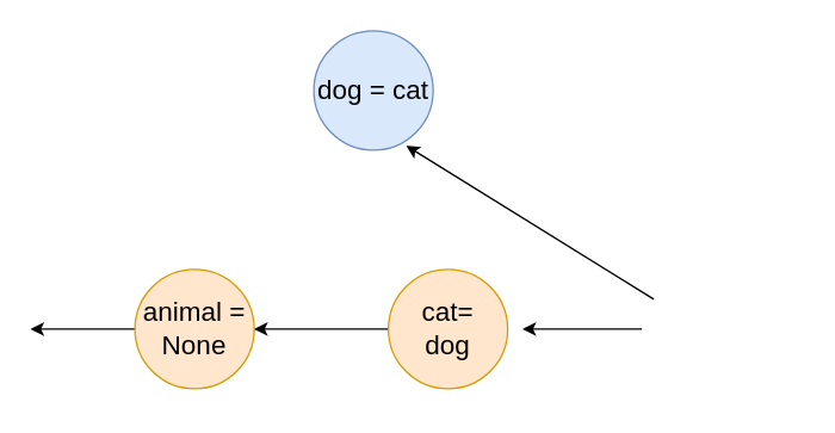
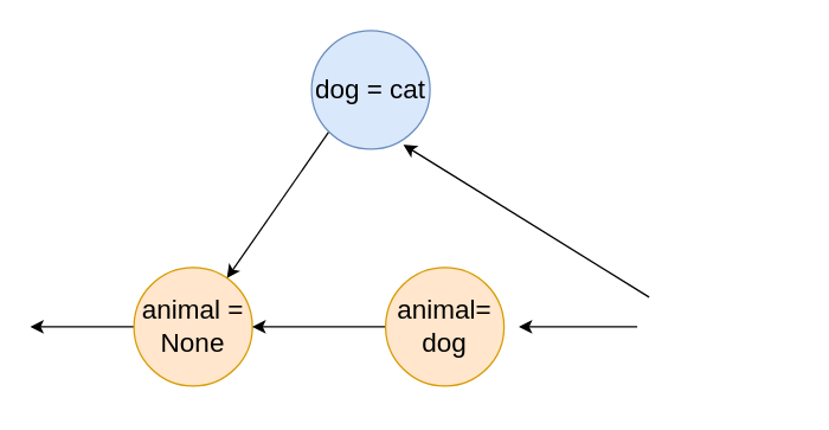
  <mxCell id="0" />
  <mxCell id="1" parent="0" />
  <mxCell id="2" style="edgeStyle=none;rounded=0;orthogonalLoop=1;jettySize=auto;html=1;exitX=0;exitY=0.5;exitDx=0;exitDy=0;" edge="1" parent="1" source="3"><mxGeometry relative="1" as="geometry"><mxPoint x="20" y="220" as="targetPoint" /></mxGeometry></mxCell>
  <mxCell id="3" value="&lt;font style=&quot;font-size: 18px;&quot;&gt;animal = None&lt;br&gt;&lt;/font&gt;" style="ellipse;whiteSpace=wrap;html=1;aspect=fixed;fillColor=#ffe6cc;strokeColor=#d79b00;" parent="1" vertex="1"><mxGeometry x="90" y="180" width="80" height="80" as="geometry" /></mxCell>
  <mxCell id="4" style="edgeStyle=none;rounded=0;orthogonalLoop=1;jettySize=auto;html=1;entryX=0.775;entryY=0.963;entryDx=0;entryDy=0;entryPerimeter=0;fontSize=18;" parent="1" target="6" edge="1"><mxGeometry relative="1" as="geometry"><mxPoint x="438" y="200" as="sourcePoint" /></mxGeometry></mxCell>
+ <mxCell id="5" style="edgeStyle=none;rounded=0;orthogonalLoop=1;jettySize=auto;html=1;exitX=0;exitY=1;exitDx=0;exitDy=0;fontSize=18;" parent="1" source="6" target="3" edge="1"><mxGeometry relative="1" as="geometry" /></mxCell>
  <mxCell id="6" value="&lt;font style=&quot;font-size: 18px;&quot;&gt;dog = cat&lt;br&gt;&lt;/font&gt;" style="ellipse;whiteSpace=wrap;html=1;aspect=fixed;fillColor=#dae8fc;strokeColor=#6c8ebf;" parent="1" vertex="1"><mxGeometry x="210" y="20" width="80" height="80" as="geometry" /></mxCell>
  <mxCell id="7" style="edgeStyle=none;rounded=0;orthogonalLoop=1;jettySize=auto;html=1;entryX=1;entryY=0.5;entryDx=0;entryDy=0;" edge="1" parent="1" source="8" target="3"><mxGeometry relative="1" as="geometry" /></mxCell>
- <mxCell id="8" value="&lt;div&gt;cat=&lt;/div&gt;&lt;div&gt;dog&lt;/div&gt;" style="ellipse;whiteSpace=wrap;html=1;aspect=fixed;fillColor=#ffe6cc;strokeColor=#d79b00;fontSize=18;" parent="1" vertex="1"><mxGeometry x="260" y="180" width="80" height="80" as="geometry" /></mxCell>
+ <mxCell id="8" value="&lt;div&gt;animal=&lt;/div&gt;&lt;div&gt;dog&lt;/div&gt;" style="ellipse;whiteSpace=wrap;html=1;aspect=fixed;fillColor=#ffe6cc;strokeColor=#d79b00;fontSize=18;" parent="1" vertex="1"><mxGeometry x="260" y="180" width="80" height="80" as="geometry" /></mxCell>
  <mxCell id="9" value="" style="shape=image;html=1;verticalAlign=top;verticalLabelPosition=bottom;labelBackgroundColor=#ffffff;imageAspect=0;aspect=fixed;image=https://cdn2.iconfinder.com/data/icons/nasty/60/apocolypse_nuclear_explosion_atomic_bomb-128.png;dashed=1;fontSize=18;" parent="1" vertex="1"><mxGeometry x="410" y="140" width="128" height="128" as="geometry" /></mxCell>
  <mxCell id="10" value="" style="endArrow=classic;html=1;rounded=0;fontSize=18;entryX=1;entryY=0.5;entryDx=0;entryDy=0;" parent="1" edge="1"><mxGeometry width="50" height="50" relative="1" as="geometry"><mxPoint x="430" y="220" as="sourcePoint" /><mxPoint x="350" y="220" as="targetPoint" /></mxGeometry></mxCell>
